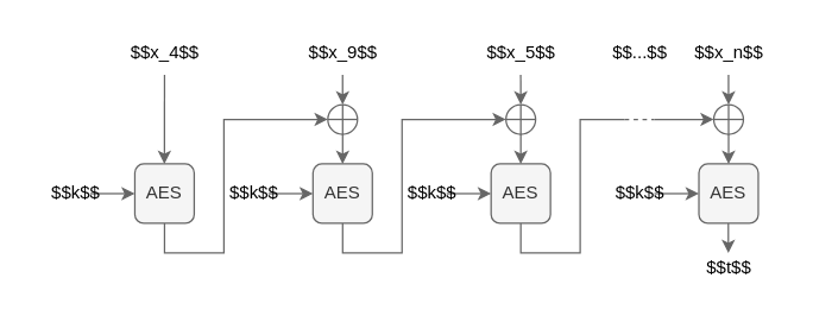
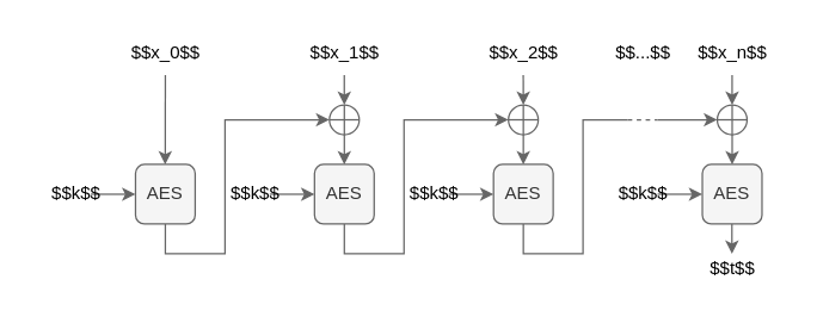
  <mxCell id="0" />
  <mxCell id="1" parent="0" />
  <mxCell id="2" value="AES" style="rounded=1;whiteSpace=wrap;html=1;fillColor=#f5f5f5;fontColor=#333333;strokeColor=#666666;" vertex="1" parent="1"><mxGeometry x="90" y="110" width="40" height="40" as="geometry" /></mxCell>
  <mxCell id="3" value="" style="endArrow=classic;html=1;rounded=0;entryX=0;entryY=0.5;entryDx=0;entryDy=0;strokeColor=#666666;" edge="1" parent="1" target="2"><mxGeometry width="50" height="50" relative="1" as="geometry"><mxPoint x="60" y="130" as="sourcePoint" /><mxPoint x="80" y="130" as="targetPoint" /><Array as="points"><mxPoint x="90" y="130" /></Array></mxGeometry></mxCell>
  <mxCell id="4" value="$$k$$" style="text;html=1;align=center;verticalAlign=middle;resizable=0;points=[];autosize=1;strokeColor=none;fillColor=none;" vertex="1" parent="1"><mxGeometry x="20" y="115" width="60" height="30" as="geometry" /></mxCell>
  <mxCell id="5" value="" style="endArrow=classic;html=1;rounded=0;entryX=0;entryY=0.5;entryDx=0;entryDy=0;strokeColor=#666666;" edge="1" parent="1"><mxGeometry width="50" height="50" relative="1" as="geometry"><mxPoint x="110" y="50" as="sourcePoint" /><mxPoint x="109.92" y="110" as="targetPoint" /><Array as="points" /></mxGeometry></mxCell>
  <mxCell id="6" value="" style="endArrow=classic;html=1;rounded=0;strokeColor=#666666;exitX=0.5;exitY=1;exitDx=0;exitDy=0;" edge="1" parent="1" source="2"><mxGeometry width="50" height="50" relative="1" as="geometry"><mxPoint x="80" y="180" as="sourcePoint" /><mxPoint x="220" y="80" as="targetPoint" /><Array as="points"><mxPoint x="110" y="170" /><mxPoint x="150" y="170" /><mxPoint x="150" y="80" /></Array></mxGeometry></mxCell>
  <mxCell id="7" value="" style="group" vertex="1" connectable="0" parent="1"><mxGeometry x="220" y="70" width="20" height="20" as="geometry" /></mxCell>
  <mxCell id="8" value="" style="ellipse;whiteSpace=wrap;html=1;aspect=fixed;strokeColor=#666666;" vertex="1" parent="7"><mxGeometry width="20" height="20" as="geometry" /></mxCell>
  <mxCell id="9" value="" style="endArrow=none;html=1;rounded=0;strokeColor=#666666;entryX=0.5;entryY=0;entryDx=0;entryDy=0;exitX=0.5;exitY=1;exitDx=0;exitDy=0;" edge="1" parent="7" source="8" target="8"><mxGeometry width="50" height="50" relative="1" as="geometry"><mxPoint x="-5" y="5" as="sourcePoint" /><mxPoint x="7.5" y="-7.5" as="targetPoint" /></mxGeometry></mxCell>
  <mxCell id="10" value="" style="endArrow=none;html=1;rounded=0;strokeColor=#666666;entryX=0;entryY=0.5;entryDx=0;entryDy=0;exitX=1;exitY=0.5;exitDx=0;exitDy=0;" edge="1" parent="7" source="8" target="8"><mxGeometry width="50" height="50" relative="1" as="geometry"><mxPoint x="12.5" y="22.5" as="sourcePoint" /><mxPoint x="12.5" y="2.5" as="targetPoint" /></mxGeometry></mxCell>
  <mxCell id="11" value="" style="endArrow=classic;html=1;rounded=0;strokeColor=#666666;" edge="1" parent="1"><mxGeometry width="50" height="50" relative="1" as="geometry"><mxPoint x="229.94" y="50" as="sourcePoint" /><mxPoint x="230" y="70" as="targetPoint" /><Array as="points" /></mxGeometry></mxCell>
- <mxCell id="12" value="$$x_4$$" style="text;html=1;align=center;verticalAlign=middle;resizable=0;points=[];autosize=1;strokeColor=none;fillColor=none;" vertex="1" parent="1"><mxGeometry x="75" y="20" width="70" height="30" as="geometry" /></mxCell>
- <mxCell id="13" value="$$x_9$$" style="text;html=1;align=center;verticalAlign=middle;resizable=0;points=[];autosize=1;strokeColor=none;fillColor=none;" vertex="1" parent="1"><mxGeometry x="195" y="20" width="70" height="30" as="geometry" /></mxCell>
+ <mxCell id="12" value="$$x_0$$" style="text;html=1;align=center;verticalAlign=middle;resizable=0;points=[];autosize=1;strokeColor=none;fillColor=none;" vertex="1" parent="1"><mxGeometry x="75" y="20" width="70" height="30" as="geometry" /></mxCell>
+ <mxCell id="13" value="$$x_1$$" style="text;html=1;align=center;verticalAlign=middle;resizable=0;points=[];autosize=1;strokeColor=none;fillColor=none;" vertex="1" parent="1"><mxGeometry x="195" y="20" width="70" height="30" as="geometry" /></mxCell>
  <mxCell id="14" value="AES" style="rounded=1;whiteSpace=wrap;html=1;fillColor=#f5f5f5;fontColor=#333333;strokeColor=#666666;" vertex="1" parent="1"><mxGeometry x="210" y="110" width="40" height="40" as="geometry" /></mxCell>
  <mxCell id="15" value="" style="endArrow=classic;html=1;rounded=0;entryX=0;entryY=0.5;entryDx=0;entryDy=0;strokeColor=#666666;" edge="1" parent="1" target="14"><mxGeometry width="50" height="50" relative="1" as="geometry"><mxPoint x="180" y="130" as="sourcePoint" /><mxPoint x="200" y="130" as="targetPoint" /><Array as="points"><mxPoint x="210" y="130" /></Array></mxGeometry></mxCell>
  <mxCell id="16" value="$$k$$" style="text;html=1;align=center;verticalAlign=middle;resizable=0;points=[];autosize=1;strokeColor=none;fillColor=none;" vertex="1" parent="1"><mxGeometry x="140" y="115" width="60" height="30" as="geometry" /></mxCell>
  <mxCell id="17" value="" style="endArrow=classic;html=1;rounded=0;entryX=0.5;entryY=0;entryDx=0;entryDy=0;strokeColor=#666666;exitX=0.5;exitY=1;exitDx=0;exitDy=0;" edge="1" parent="1" source="8" target="14"><mxGeometry width="50" height="50" relative="1" as="geometry"><mxPoint x="180.08" y="40" as="sourcePoint" /><mxPoint x="180" y="100" as="targetPoint" /><Array as="points" /></mxGeometry></mxCell>
  <mxCell id="18" value="" style="endArrow=classic;html=1;rounded=0;strokeColor=#666666;exitX=0.5;exitY=1;exitDx=0;exitDy=0;" edge="1" parent="1"><mxGeometry width="50" height="50" relative="1" as="geometry"><mxPoint x="230" y="150" as="sourcePoint" /><mxPoint x="340" y="80" as="targetPoint" /><Array as="points"><mxPoint x="230" y="170" /><mxPoint x="270" y="170" /><mxPoint x="270" y="80" /></Array></mxGeometry></mxCell>
  <mxCell id="19" value="" style="group" vertex="1" connectable="0" parent="1"><mxGeometry x="340" y="70" width="20" height="20" as="geometry" /></mxCell>
  <mxCell id="20" value="" style="ellipse;whiteSpace=wrap;html=1;aspect=fixed;strokeColor=#666666;" vertex="1" parent="19"><mxGeometry width="20" height="20" as="geometry" /></mxCell>
  <mxCell id="21" value="" style="endArrow=none;html=1;rounded=0;strokeColor=#666666;entryX=0.5;entryY=0;entryDx=0;entryDy=0;exitX=0.5;exitY=1;exitDx=0;exitDy=0;" edge="1" parent="19" source="20" target="20"><mxGeometry width="50" height="50" relative="1" as="geometry"><mxPoint x="-5" y="5" as="sourcePoint" /><mxPoint x="7.5" y="-7.5" as="targetPoint" /></mxGeometry></mxCell>
  <mxCell id="22" value="" style="endArrow=none;html=1;rounded=0;strokeColor=#666666;entryX=0;entryY=0.5;entryDx=0;entryDy=0;exitX=1;exitY=0.5;exitDx=0;exitDy=0;" edge="1" parent="19" source="20" target="20"><mxGeometry width="50" height="50" relative="1" as="geometry"><mxPoint x="12.5" y="22.5" as="sourcePoint" /><mxPoint x="12.5" y="2.5" as="targetPoint" /></mxGeometry></mxCell>
  <mxCell id="23" value="" style="endArrow=classic;html=1;rounded=0;strokeColor=#666666;" edge="1" parent="1"><mxGeometry width="50" height="50" relative="1" as="geometry"><mxPoint x="349.94" y="50" as="sourcePoint" /><mxPoint x="350" y="70" as="targetPoint" /><Array as="points" /></mxGeometry></mxCell>
- <mxCell id="24" value="$$x_5$$" style="text;html=1;align=center;verticalAlign=middle;resizable=0;points=[];autosize=1;strokeColor=none;fillColor=none;" vertex="1" parent="1"><mxGeometry x="315" y="20" width="70" height="30" as="geometry" /></mxCell>
+ <mxCell id="24" value="$$x_2$$" style="text;html=1;align=center;verticalAlign=middle;resizable=0;points=[];autosize=1;strokeColor=none;fillColor=none;" vertex="1" parent="1"><mxGeometry x="315" y="20" width="70" height="30" as="geometry" /></mxCell>
  <mxCell id="25" value="AES" style="rounded=1;whiteSpace=wrap;html=1;fillColor=#f5f5f5;fontColor=#333333;strokeColor=#666666;" vertex="1" parent="1"><mxGeometry x="330" y="110" width="40" height="40" as="geometry" /></mxCell>
  <mxCell id="26" value="" style="endArrow=classic;html=1;rounded=0;entryX=0;entryY=0.5;entryDx=0;entryDy=0;strokeColor=#666666;" edge="1" parent="1" target="25"><mxGeometry width="50" height="50" relative="1" as="geometry"><mxPoint x="300" y="130" as="sourcePoint" /><mxPoint x="320" y="130" as="targetPoint" /><Array as="points"><mxPoint x="330" y="130" /></Array></mxGeometry></mxCell>
  <mxCell id="27" value="$$k$$" style="text;html=1;align=center;verticalAlign=middle;resizable=0;points=[];autosize=1;strokeColor=none;fillColor=none;" vertex="1" parent="1"><mxGeometry x="260" y="115" width="60" height="30" as="geometry" /></mxCell>
  <mxCell id="28" value="" style="endArrow=classic;html=1;rounded=0;entryX=0.5;entryY=0;entryDx=0;entryDy=0;strokeColor=#666666;exitX=0.5;exitY=1;exitDx=0;exitDy=0;" edge="1" parent="1" source="20" target="25"><mxGeometry width="50" height="50" relative="1" as="geometry"><mxPoint x="300.08" y="40" as="sourcePoint" /><mxPoint x="300" y="100" as="targetPoint" /><Array as="points" /></mxGeometry></mxCell>
  <mxCell id="29" value="" style="endArrow=none;html=1;rounded=0;strokeColor=#666666;exitX=0.5;exitY=1;exitDx=0;exitDy=0;endFill=0;" edge="1" parent="1"><mxGeometry width="50" height="50" relative="1" as="geometry"><mxPoint x="350" y="150" as="sourcePoint" /><mxPoint x="420" y="80" as="targetPoint" /><Array as="points"><mxPoint x="350" y="170" /><mxPoint x="390" y="170" /><mxPoint x="390" y="80" /></Array></mxGeometry></mxCell>
  <mxCell id="30" value="$$...$$" style="text;html=1;align=center;verticalAlign=middle;resizable=0;points=[];autosize=1;strokeColor=none;fillColor=none;" vertex="1" parent="1"><mxGeometry x="400" y="20" width="60" height="30" as="geometry" /></mxCell>
  <mxCell id="31" value="" style="group" vertex="1" connectable="0" parent="1"><mxGeometry x="480" y="70" width="20" height="20" as="geometry" /></mxCell>
  <mxCell id="32" value="" style="ellipse;whiteSpace=wrap;html=1;aspect=fixed;strokeColor=#666666;" vertex="1" parent="31"><mxGeometry width="20" height="20" as="geometry" /></mxCell>
  <mxCell id="33" value="" style="endArrow=none;html=1;rounded=0;strokeColor=#666666;entryX=0.5;entryY=0;entryDx=0;entryDy=0;exitX=0.5;exitY=1;exitDx=0;exitDy=0;" edge="1" parent="31" source="32" target="32"><mxGeometry width="50" height="50" relative="1" as="geometry"><mxPoint x="-5" y="5" as="sourcePoint" /><mxPoint x="7.5" y="-7.5" as="targetPoint" /></mxGeometry></mxCell>
  <mxCell id="34" value="" style="endArrow=none;html=1;rounded=0;strokeColor=#666666;entryX=0;entryY=0.5;entryDx=0;entryDy=0;exitX=1;exitY=0.5;exitDx=0;exitDy=0;" edge="1" parent="31" source="32" target="32"><mxGeometry width="50" height="50" relative="1" as="geometry"><mxPoint x="12.5" y="22.5" as="sourcePoint" /><mxPoint x="12.5" y="2.5" as="targetPoint" /></mxGeometry></mxCell>
  <mxCell id="35" value="" style="endArrow=classic;html=1;rounded=0;strokeColor=#666666;" edge="1" parent="1"><mxGeometry width="50" height="50" relative="1" as="geometry"><mxPoint x="489.94" y="50" as="sourcePoint" /><mxPoint x="490" y="70" as="targetPoint" /><Array as="points" /></mxGeometry></mxCell>
  <mxCell id="36" value="$$x_n$$" style="text;html=1;align=center;verticalAlign=middle;resizable=0;points=[];autosize=1;strokeColor=none;fillColor=none;" vertex="1" parent="1"><mxGeometry x="455" y="20" width="70" height="30" as="geometry" /></mxCell>
  <mxCell id="37" value="AES" style="rounded=1;whiteSpace=wrap;html=1;fillColor=#f5f5f5;fontColor=#333333;strokeColor=#666666;" vertex="1" parent="1"><mxGeometry x="470" y="110" width="40" height="40" as="geometry" /></mxCell>
  <mxCell id="38" value="" style="endArrow=classic;html=1;rounded=0;entryX=0;entryY=0.5;entryDx=0;entryDy=0;strokeColor=#666666;" edge="1" parent="1" target="37"><mxGeometry width="50" height="50" relative="1" as="geometry"><mxPoint x="440" y="130" as="sourcePoint" /><mxPoint x="460" y="130" as="targetPoint" /><Array as="points"><mxPoint x="470" y="130" /></Array></mxGeometry></mxCell>
  <mxCell id="39" value="$$k$$" style="text;html=1;align=center;verticalAlign=middle;resizable=0;points=[];autosize=1;strokeColor=none;fillColor=none;" vertex="1" parent="1"><mxGeometry x="400" y="115" width="60" height="30" as="geometry" /></mxCell>
  <mxCell id="40" value="" style="endArrow=classic;html=1;rounded=0;entryX=0.5;entryY=0;entryDx=0;entryDy=0;strokeColor=#666666;exitX=0.5;exitY=1;exitDx=0;exitDy=0;" edge="1" parent="1" source="32" target="37"><mxGeometry width="50" height="50" relative="1" as="geometry"><mxPoint x="440.08" y="40" as="sourcePoint" /><mxPoint x="440" y="100" as="targetPoint" /><Array as="points" /></mxGeometry></mxCell>
  <mxCell id="41" value="" style="endArrow=classic;html=1;rounded=0;entryX=0.5;entryY=0;entryDx=0;entryDy=0;strokeColor=#666666;exitX=0.5;exitY=1;exitDx=0;exitDy=0;" edge="1" parent="1"><mxGeometry width="50" height="50" relative="1" as="geometry"><mxPoint x="489.83" y="150" as="sourcePoint" /><mxPoint x="489.83" y="170" as="targetPoint" /><Array as="points" /></mxGeometry></mxCell>
  <mxCell id="42" value="$$t$$" style="text;html=1;align=center;verticalAlign=middle;resizable=0;points=[];autosize=1;strokeColor=none;fillColor=none;" vertex="1" parent="1"><mxGeometry x="465" y="165" width="50" height="30" as="geometry" /></mxCell>
  <mxCell id="43" value="" style="endArrow=classic;html=1;rounded=0;strokeColor=#666666;" edge="1" parent="1"><mxGeometry width="50" height="50" relative="1" as="geometry"><mxPoint x="440" y="80" as="sourcePoint" /><mxPoint x="480" y="80" as="targetPoint" /><Array as="points" /></mxGeometry></mxCell>
  <mxCell id="44" value="" style="endArrow=none;html=1;rounded=0;strokeColor=#666666;endFill=0;dashed=1;" edge="1" parent="1"><mxGeometry width="50" height="50" relative="1" as="geometry"><mxPoint x="420" y="80" as="sourcePoint" /><mxPoint x="440" y="80" as="targetPoint" /><Array as="points" /></mxGeometry></mxCell>
